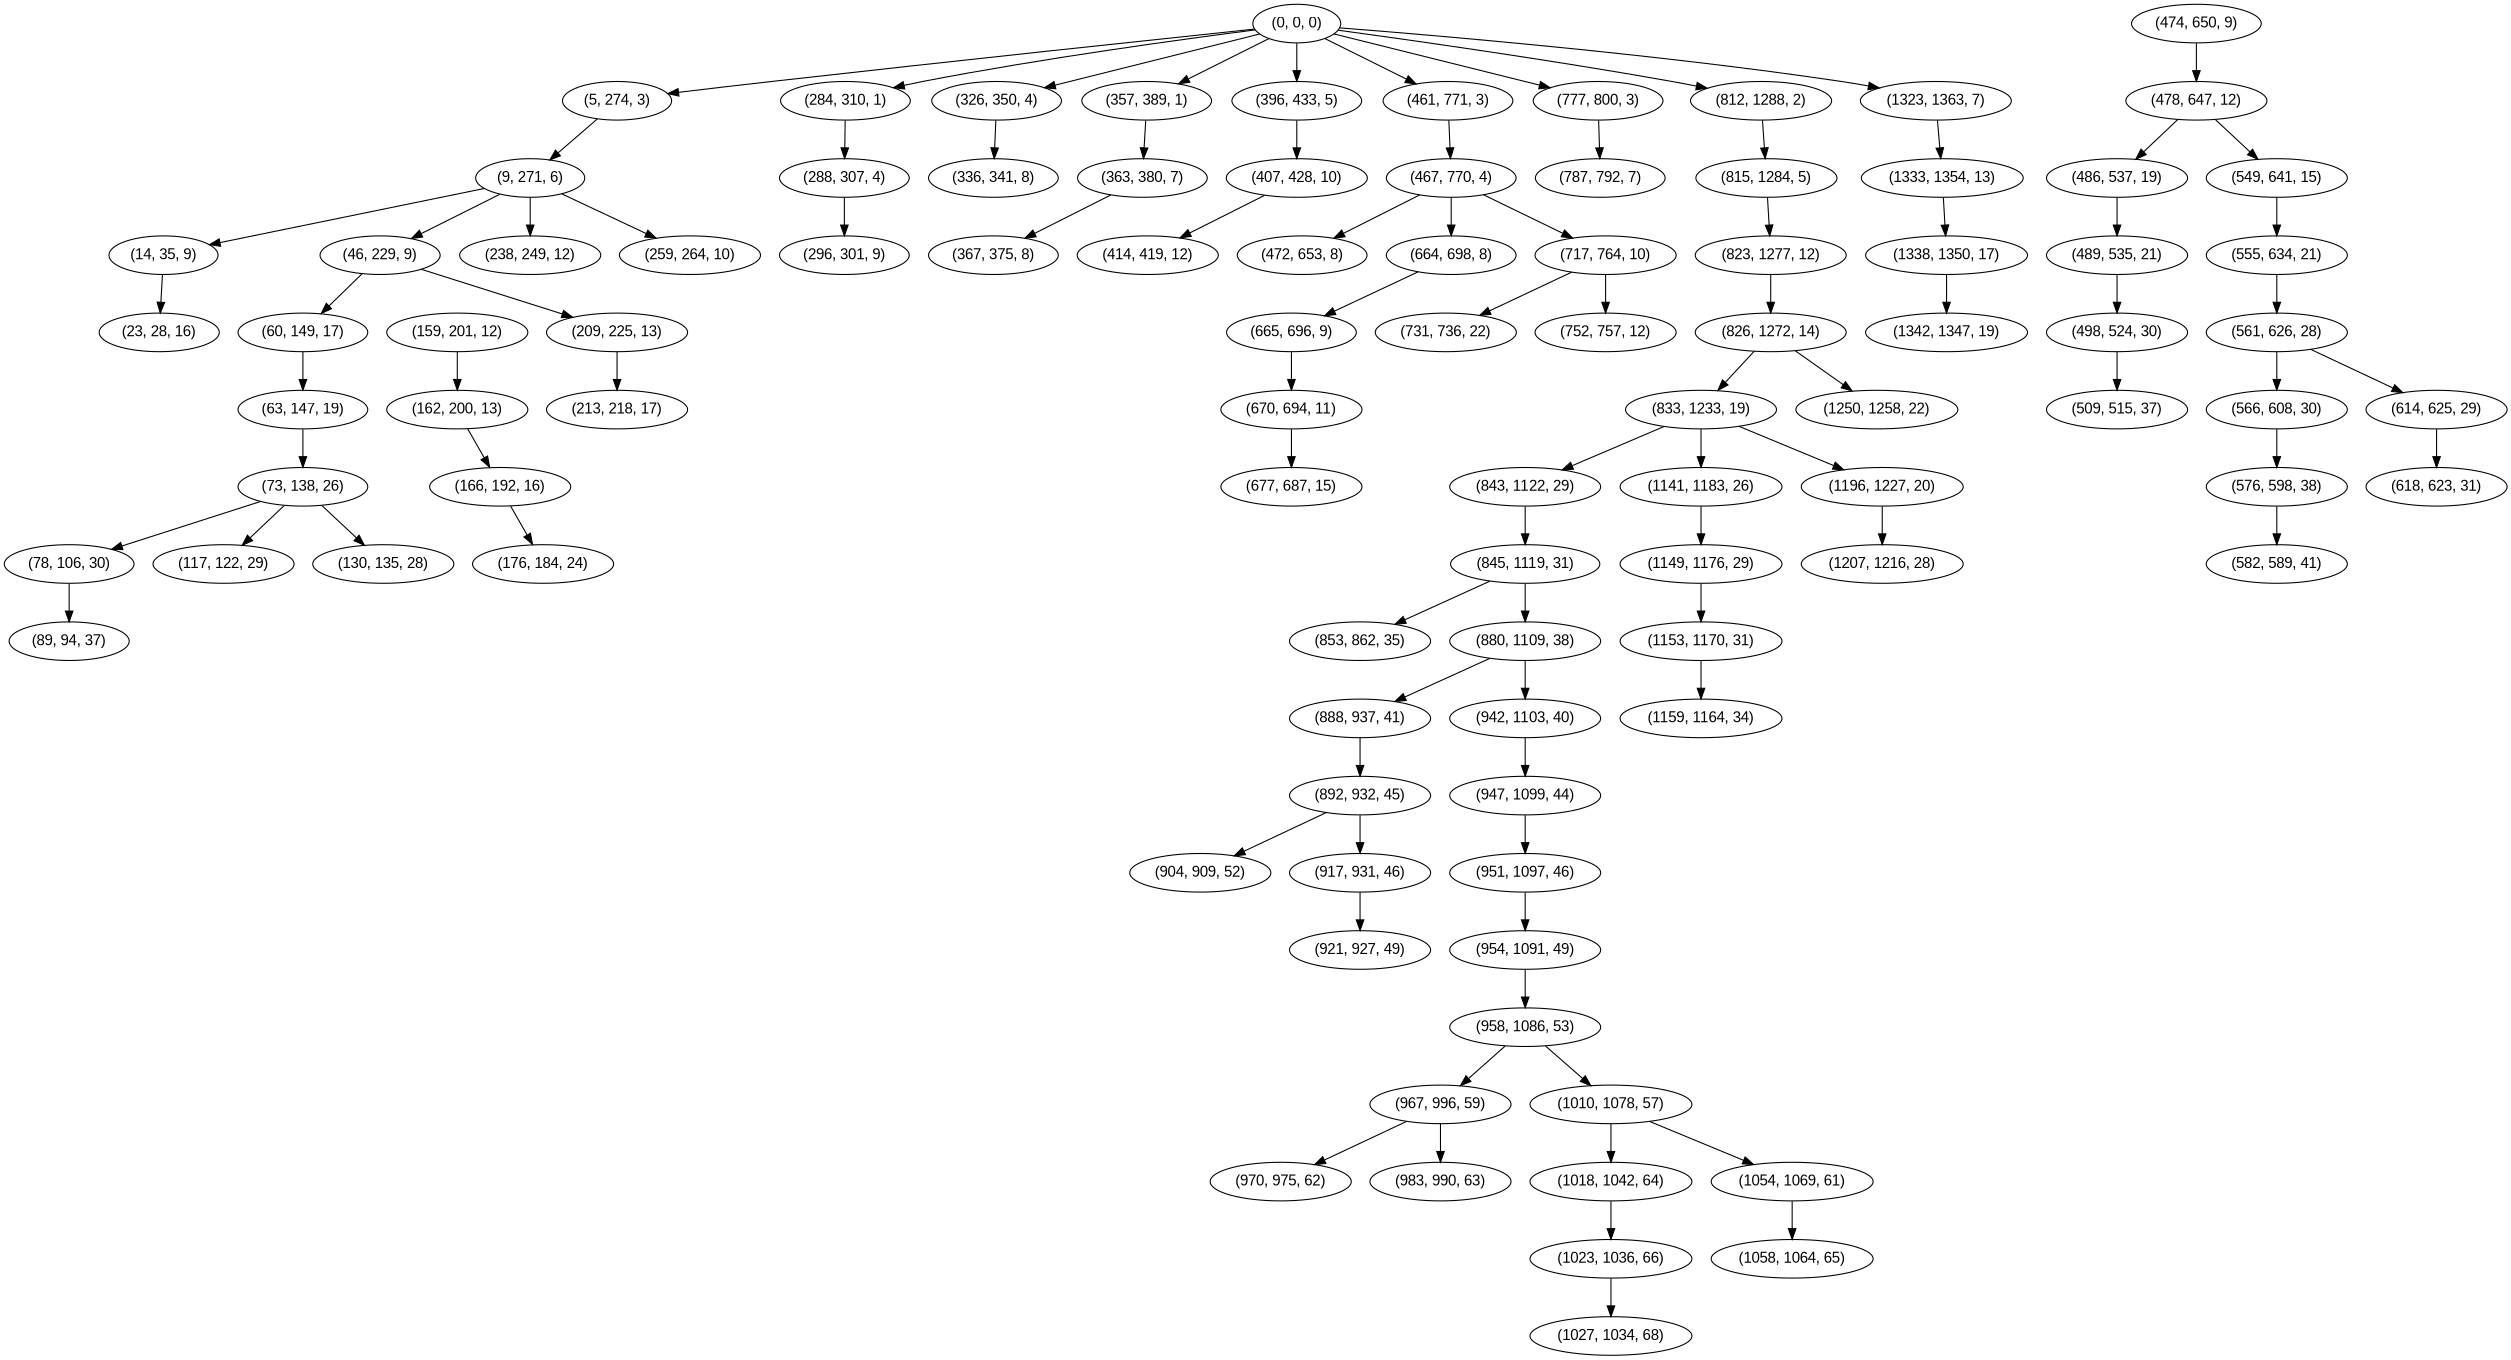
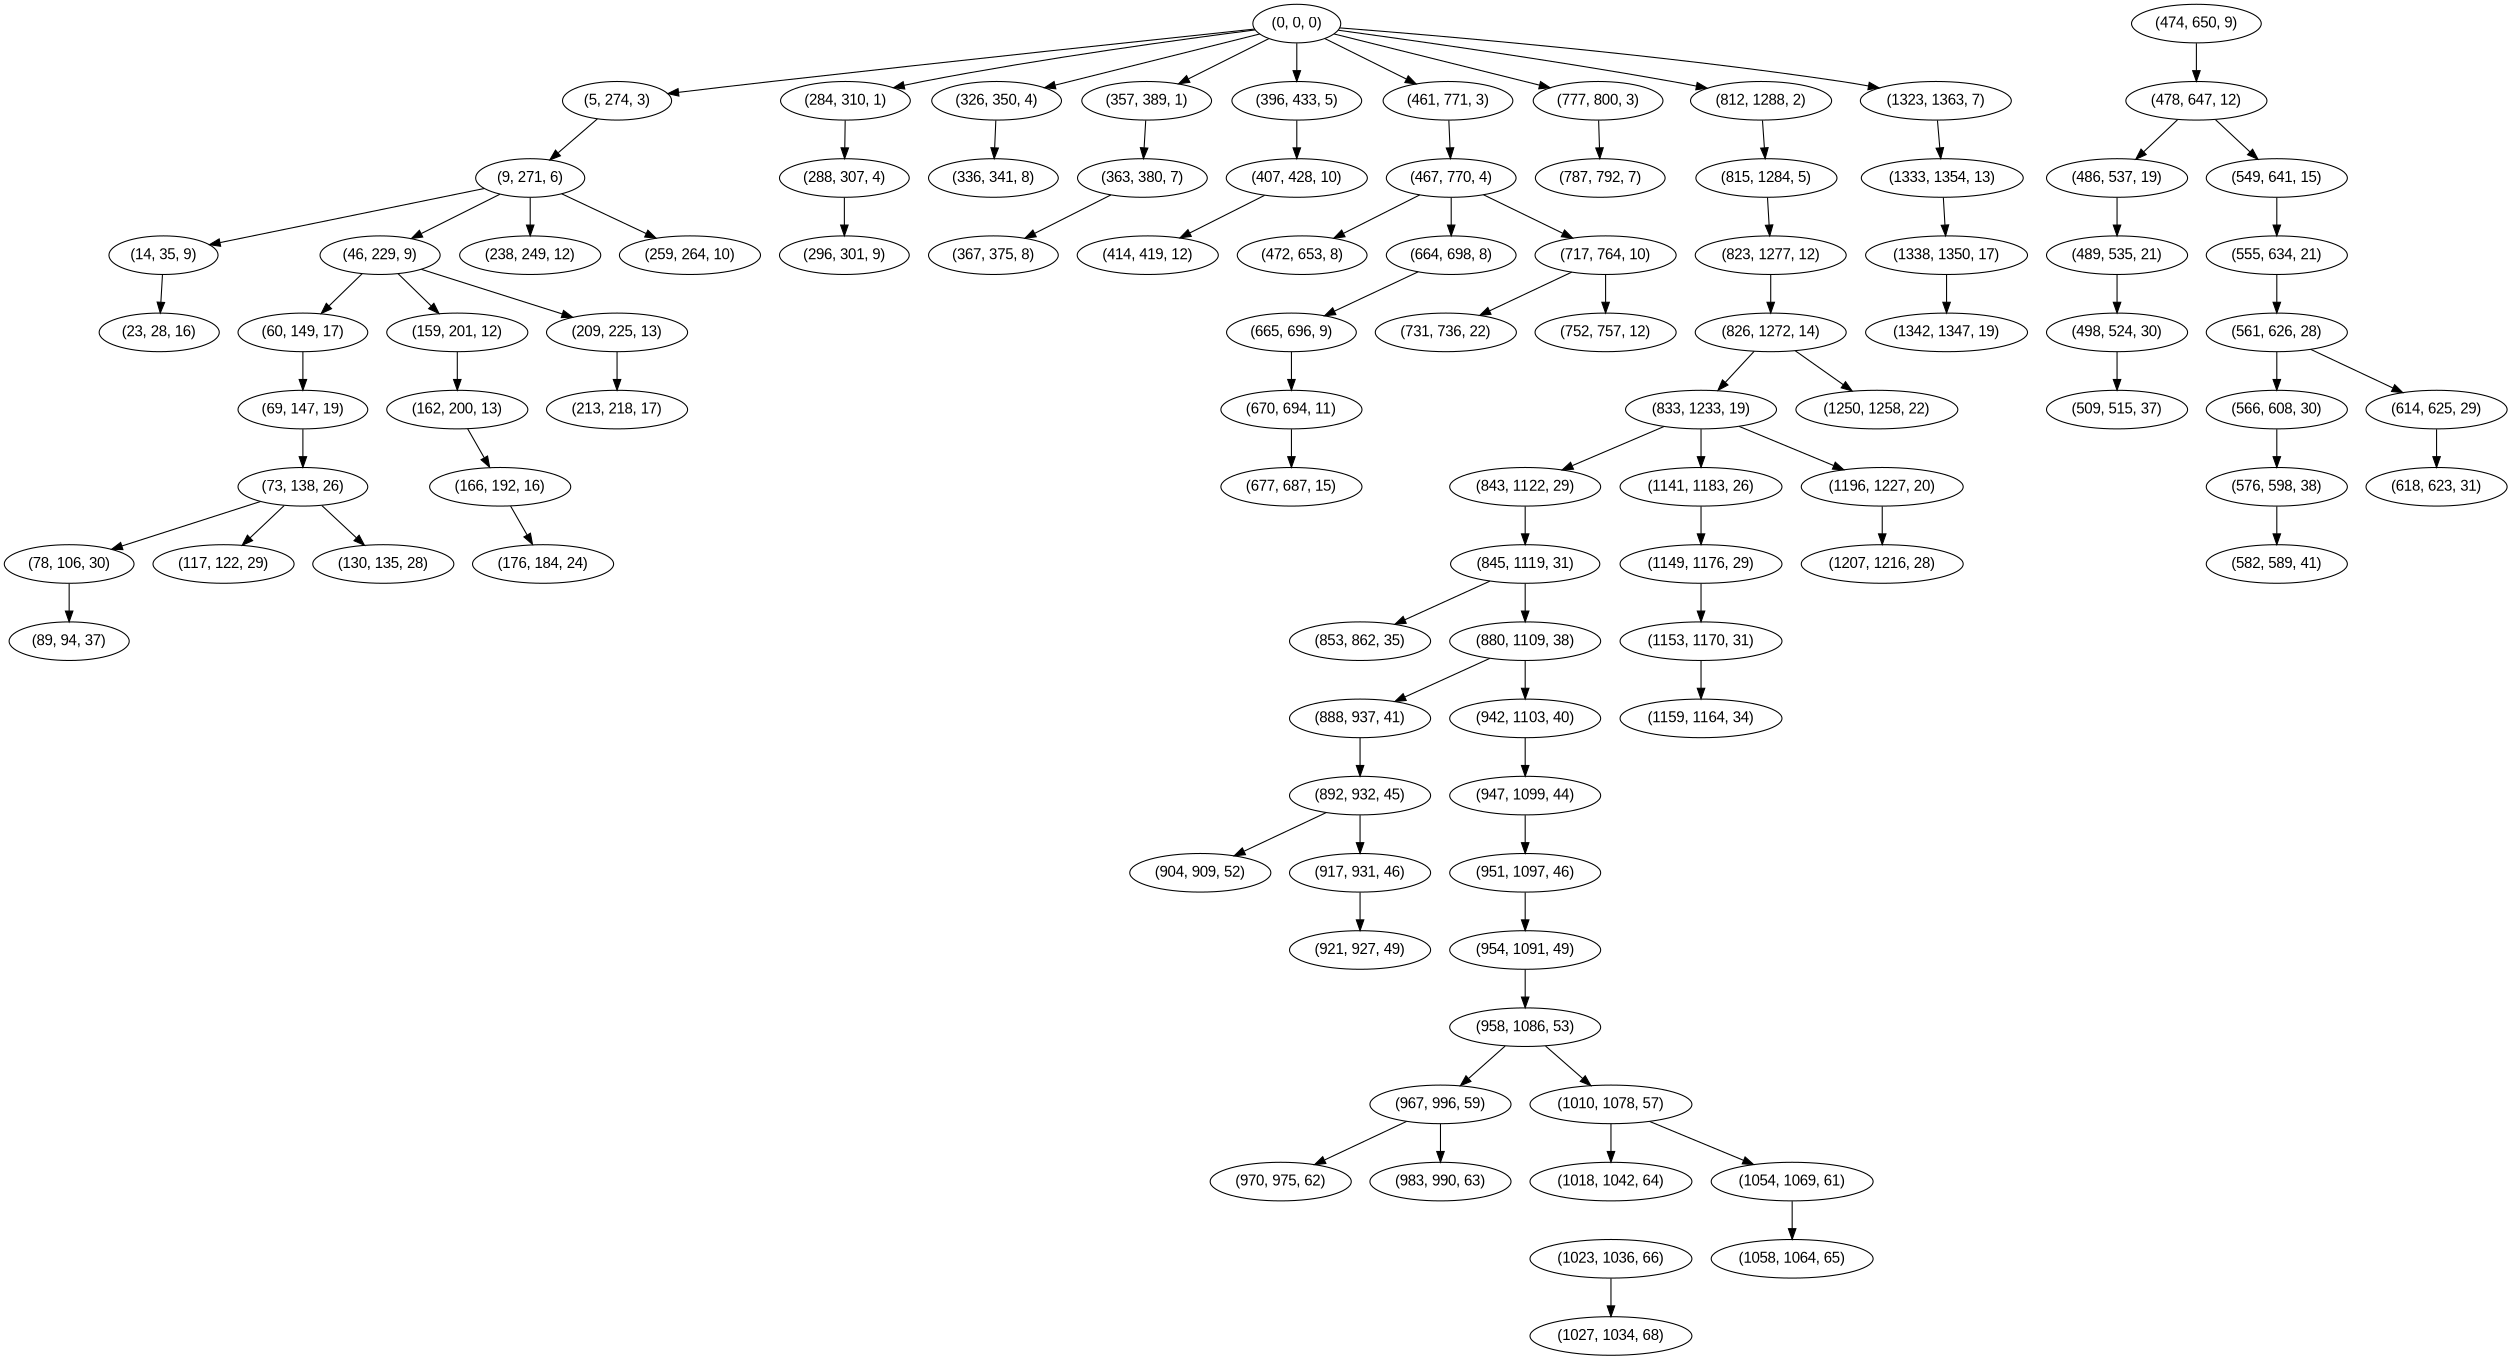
  digraph {
    fontname="Liberation Sans"
    node [fontname="Liberation Sans"]
    edge [fontname="Liberation Sans"]
    "(0, 0, 0)"
    "(5, 274, 3)"
    "(284, 310, 1)"
    "(326, 350, 4)"
    "(357, 389, 1)"
    "(396, 433, 5)"
    "(461, 771, 3)"
    "(777, 800, 3)"
    "(812, 1288, 2)"
    "(1323, 1363, 7)"
    "(9, 271, 6)"
    "(288, 307, 4)"
    "(336, 341, 8)"
    "(363, 380, 7)"
    "(407, 428, 10)"
    "(467, 770, 4)"
    "(787, 792, 7)"
    "(815, 1284, 5)"
    "(1333, 1354, 13)"
    "(14, 35, 9)"
    "(46, 229, 9)"
    "(238, 249, 12)"
    "(259, 264, 10)"
    "(23, 28, 16)"
    "(60, 149, 17)"
    "(159, 201, 12)"
    "(209, 225, 13)"
-   "(63, 147, 19)"
+   "(63, 147, 19)" [label="(69, 147, 19)"]
    "(162, 200, 13)"
    "(213, 218, 17)"
    "(73, 138, 26)"
    "(78, 106, 30)"
    "(117, 122, 29)"
    "(130, 135, 28)"
    "(89, 94, 37)"
    "(166, 192, 16)"
    "(176, 184, 24)"
    "(296, 301, 9)"
    "(367, 375, 8)"
    "(414, 419, 12)"
    "(472, 653, 8)"
    "(664, 698, 8)"
    "(717, 764, 10)"
    "(665, 696, 9)"
    "(731, 736, 22)"
    "(752, 757, 12)"
    "(474, 650, 9)"
    "(478, 647, 12)"
    "(486, 537, 19)"
    "(549, 641, 15)"
    "(489, 535, 21)"
    "(555, 634, 21)"
    "(498, 524, 30)"
    "(509, 515, 37)"
    n55 [label="(561, 626, 28)"]
    "(566, 608, 30)"
    "(614, 625, 29)"
    "(576, 598, 38)"
    "(618, 623, 31)"
    "(582, 589, 41)"
    "(670, 694, 11)"
    "(677, 687, 15)"
    "(823, 1277, 12)"
    "(826, 1272, 14)"
    "(833, 1233, 19)"
    "(1250, 1258, 22)"
    "(843, 1122, 29)"
    "(1141, 1183, 26)"
    "(1196, 1227, 20)"
    "(845, 1119, 31)"
    "(1149, 1176, 29)"
    "(1207, 1216, 28)"
    "(853, 862, 35)"
    "(880, 1109, 38)"
    "(888, 937, 41)"
    "(942, 1103, 40)"
    "(892, 932, 45)"
    "(947, 1099, 44)"
    "(904, 909, 52)"
    "(917, 931, 46)"
    "(921, 927, 49)"
    "(951, 1097, 46)"
    "(954, 1091, 49)"
    "(958, 1086, 53)"
    "(967, 996, 59)"
    "(1010, 1078, 57)"
    "(970, 975, 62)"
    "(983, 990, 63)"
    "(1018, 1042, 64)"
    "(1054, 1069, 61)"
    "(1023, 1036, 66)"
    "(1058, 1064, 65)"
    "(1027, 1034, 68)"
    "(1153, 1170, 31)"
    "(1159, 1164, 34)"
    "(1338, 1350, 17)"
    "(1342, 1347, 19)"
    "(0, 0, 0)" -> "(5, 274, 3)"
    "(0, 0, 0)" -> "(284, 310, 1)"
    "(0, 0, 0)" -> "(326, 350, 4)"
    "(0, 0, 0)" -> "(357, 389, 1)"
    "(0, 0, 0)" -> "(396, 433, 5)"
    "(0, 0, 0)" -> "(461, 771, 3)"
    "(0, 0, 0)" -> "(777, 800, 3)"
    "(0, 0, 0)" -> "(812, 1288, 2)"
    "(0, 0, 0)" -> "(1323, 1363, 7)"
    "(5, 274, 3)" -> "(9, 271, 6)"
    "(284, 310, 1)" -> "(288, 307, 4)"
    "(326, 350, 4)" -> "(336, 341, 8)"
    "(357, 389, 1)" -> "(363, 380, 7)"
    "(396, 433, 5)" -> "(407, 428, 10)"
    "(461, 771, 3)" -> "(467, 770, 4)"
    "(777, 800, 3)" -> "(787, 792, 7)"
    "(812, 1288, 2)" -> "(815, 1284, 5)"
    "(1323, 1363, 7)" -> "(1333, 1354, 13)"
    "(9, 271, 6)" -> "(14, 35, 9)"
    "(9, 271, 6)" -> "(46, 229, 9)"
    "(9, 271, 6)" -> "(238, 249, 12)"
    "(9, 271, 6)" -> "(259, 264, 10)"
    "(288, 307, 4)" -> "(296, 301, 9)"
    "(363, 380, 7)" -> "(367, 375, 8)"
    "(407, 428, 10)" -> "(414, 419, 12)"
    "(467, 770, 4)" -> "(472, 653, 8)"
    "(467, 770, 4)" -> "(664, 698, 8)"
    "(467, 770, 4)" -> "(717, 764, 10)"
    "(815, 1284, 5)" -> "(823, 1277, 12)"
    "(1333, 1354, 13)" -> "(1338, 1350, 17)"
    "(14, 35, 9)" -> "(23, 28, 16)"
    "(46, 229, 9)" -> "(60, 149, 17)"
+   "(46, 229, 9)" -> "(159, 201, 12)"
    "(46, 229, 9)" -> "(209, 225, 13)"
    "(60, 149, 17)" -> "(63, 147, 19)"
    "(159, 201, 12)" -> "(162, 200, 13)"
    "(209, 225, 13)" -> "(213, 218, 17)"
    "(63, 147, 19)" -> "(73, 138, 26)"
    "(162, 200, 13)" -> "(166, 192, 16)"
    "(73, 138, 26)" -> "(78, 106, 30)"
    "(73, 138, 26)" -> "(117, 122, 29)"
    "(73, 138, 26)" -> "(130, 135, 28)"
    "(78, 106, 30)" -> "(89, 94, 37)"
    "(166, 192, 16)" -> "(176, 184, 24)"
    "(664, 698, 8)" -> "(665, 696, 9)"
    "(717, 764, 10)" -> "(731, 736, 22)"
    "(717, 764, 10)" -> "(752, 757, 12)"
    "(665, 696, 9)" -> "(670, 694, 11)"
    "(474, 650, 9)" -> "(478, 647, 12)"
    "(478, 647, 12)" -> "(486, 537, 19)"
    "(478, 647, 12)" -> "(549, 641, 15)"
    "(486, 537, 19)" -> "(489, 535, 21)"
    "(549, 641, 15)" -> "(555, 634, 21)"
    "(489, 535, 21)" -> "(498, 524, 30)"
    "(555, 634, 21)" -> n55
    "(498, 524, 30)" -> "(509, 515, 37)"
    n55 -> "(566, 608, 30)"
    n55 -> "(614, 625, 29)"
    "(566, 608, 30)" -> "(576, 598, 38)"
    "(614, 625, 29)" -> "(618, 623, 31)"
    "(576, 598, 38)" -> "(582, 589, 41)"
    "(670, 694, 11)" -> "(677, 687, 15)"
    "(823, 1277, 12)" -> "(826, 1272, 14)"
    "(826, 1272, 14)" -> "(833, 1233, 19)"
    "(826, 1272, 14)" -> "(1250, 1258, 22)"
    "(833, 1233, 19)" -> "(843, 1122, 29)"
    "(833, 1233, 19)" -> "(1141, 1183, 26)"
    "(833, 1233, 19)" -> "(1196, 1227, 20)"
    "(843, 1122, 29)" -> "(845, 1119, 31)"
    "(1141, 1183, 26)" -> "(1149, 1176, 29)"
    "(1196, 1227, 20)" -> "(1207, 1216, 28)"
    "(845, 1119, 31)" -> "(853, 862, 35)"
    "(845, 1119, 31)" -> "(880, 1109, 38)"
    "(1149, 1176, 29)" -> "(1153, 1170, 31)"
    "(880, 1109, 38)" -> "(888, 937, 41)"
    "(880, 1109, 38)" -> "(942, 1103, 40)"
    "(888, 937, 41)" -> "(892, 932, 45)"
    "(942, 1103, 40)" -> "(947, 1099, 44)"
    "(892, 932, 45)" -> "(904, 909, 52)"
    "(892, 932, 45)" -> "(917, 931, 46)"
    "(947, 1099, 44)" -> "(951, 1097, 46)"
    "(917, 931, 46)" -> "(921, 927, 49)"
    "(951, 1097, 46)" -> "(954, 1091, 49)"
    "(954, 1091, 49)" -> "(958, 1086, 53)"
    "(958, 1086, 53)" -> "(967, 996, 59)"
    "(958, 1086, 53)" -> "(1010, 1078, 57)"
    "(967, 996, 59)" -> "(970, 975, 62)"
    "(967, 996, 59)" -> "(983, 990, 63)"
    "(1010, 1078, 57)" -> "(1018, 1042, 64)"
    "(1010, 1078, 57)" -> "(1054, 1069, 61)"
-   "(1018, 1042, 64)" -> "(1023, 1036, 66)"
    "(1054, 1069, 61)" -> "(1058, 1064, 65)"
    "(1023, 1036, 66)" -> "(1027, 1034, 68)"
    "(1153, 1170, 31)" -> "(1159, 1164, 34)"
    "(1338, 1350, 17)" -> "(1342, 1347, 19)"
  }
